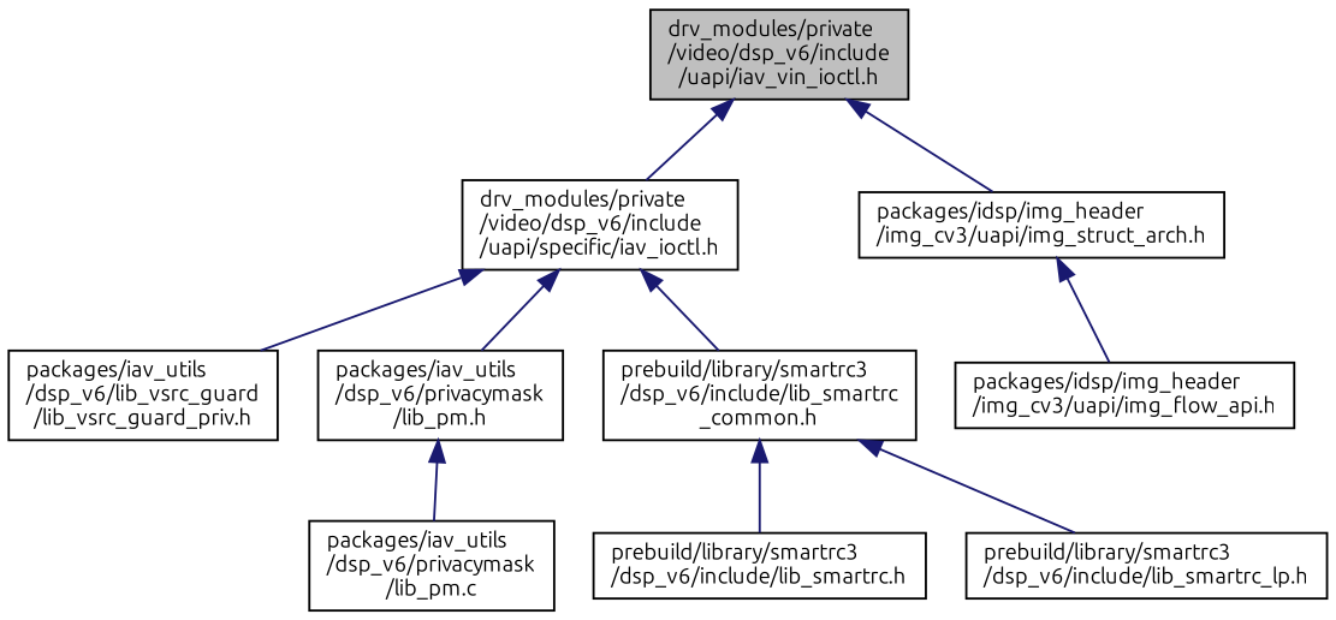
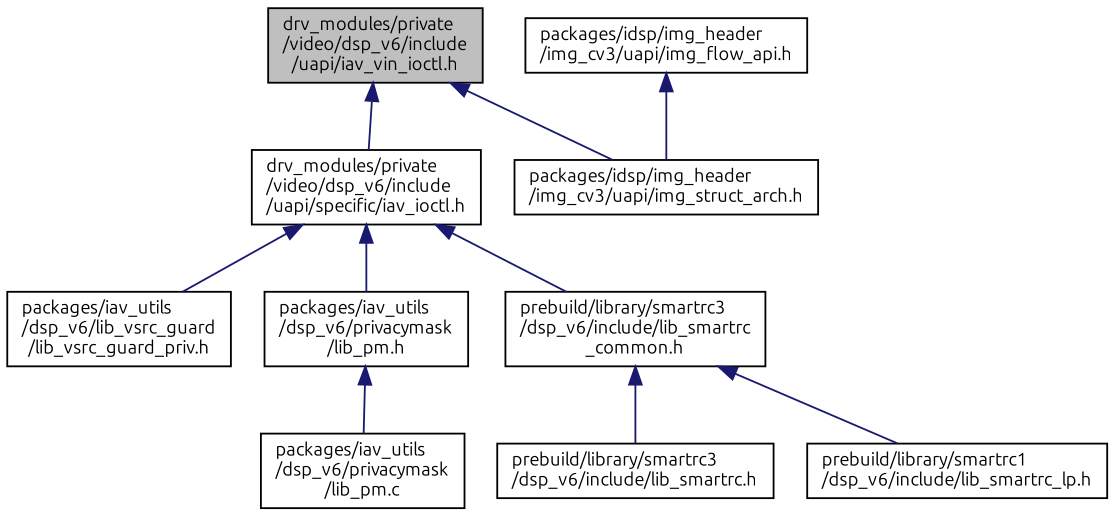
  digraph {
    fontname=Ubuntu
    node [color=black fontname=Ubuntu fontsize=10 shape=record]
    edge [color=midnightblue dir=back fontname=Ubuntu fontsize=10 labelfontname=Helvetica labelfontsize=10 style=solid]
    n1 [fillcolor=grey75 fontcolor=black height=0.2 label="drv_modules/private\l/video/dsp_v6/include\l/uapi/iav_vin_ioctl.h" style=filled width=0.4]
    n2 [height=0.2 label="drv_modules/private\l/video/dsp_v6/include\l/uapi/specific/iav_ioctl.h" width=0.4]
    n3 [height=0.2 label="packages/idsp/img_header\l/img_cv3/uapi/img_struct_arch.h" width=0.4]
    n4 [height=0.2 label="packages/iav_utils\l/dsp_v6/lib_vsrc_guard\l/lib_vsrc_guard_priv.h" width=0.4]
    n5 [height=0.2 label="packages/iav_utils\l/dsp_v6/privacymask\l/lib_pm.h" width=0.4]
    n6 [height=0.2 label="prebuild/library/smartrc3\l/dsp_v6/include/lib_smartrc\l_common.h" width=0.4]
    n7 [height=0.2 label="packages/idsp/img_header\l/img_cv3/uapi/img_flow_api.h" width=0.4]
    n8 [height=0.2 label="packages/iav_utils\l/dsp_v6/privacymask\l/lib_pm.c" width=0.4]
    n9 [height=0.2 label="prebuild/library/smartrc3\l/dsp_v6/include/lib_smartrc.h" width=0.4]
-   n10 [height=0.2 label="prebuild/library/smartrc3\l/dsp_v6/include/lib_smartrc_lp.h" width=0.4]
+   n10 [height=0.2 label="prebuild/library/smartrc1\l/dsp_v6/include/lib_smartrc_lp.h" width=0.4]
    n1 -> n2
    n1 -> n3
    n2 -> n4
    n2 -> n5
    n2 -> n6
-   n3 -> n7
+   n7 -> n3
    n5 -> n8
    n6 -> n9
    n6 -> n10
  }
